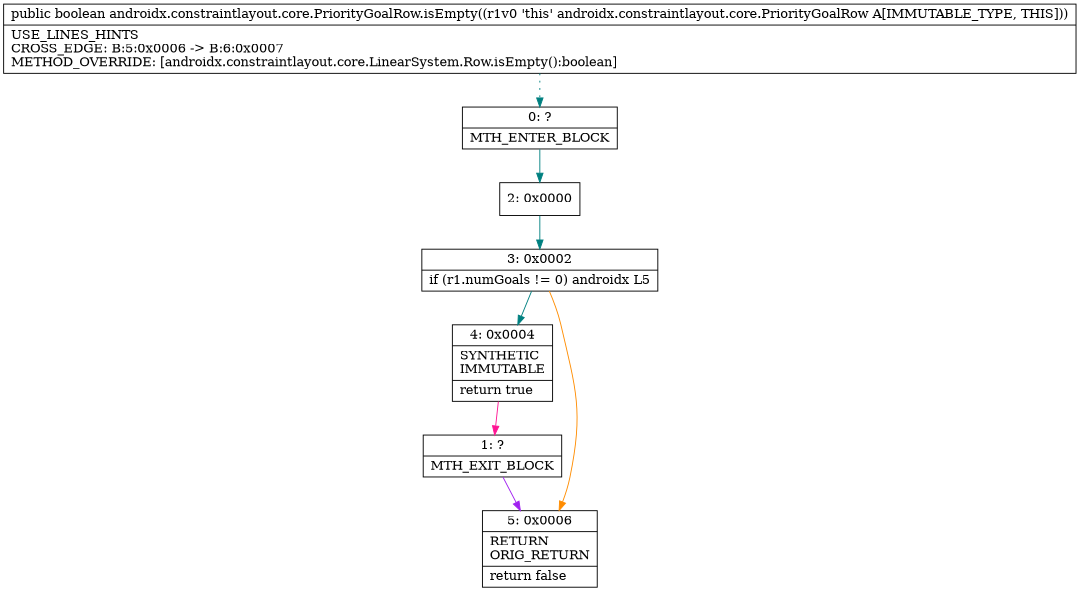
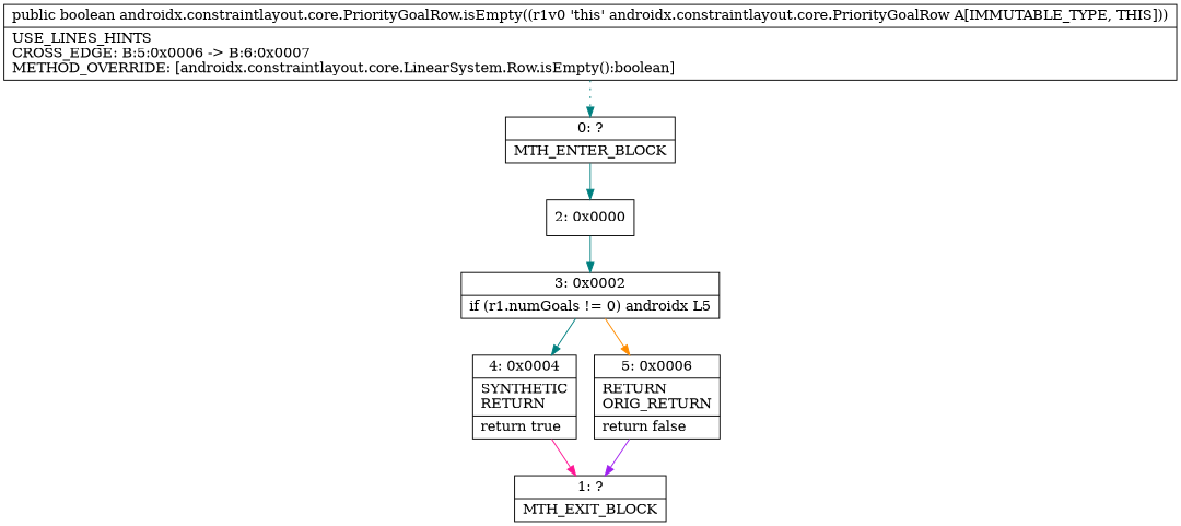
  digraph {
    node [shape=record]
    edge [color=teal style=solid]
    n1 [label="{0\:\ ?|MTH_ENTER_BLOCK\l}"]
    n2 [label="{2\:\ 0x0000}"]
    n3 [label="{3\:\ 0x0002|if (r1.numGoals != 0) androidx L5\l}"]
-   n4 [label="{4\:\ 0x0004|SYNTHETIC\lIMMUTABLE\l|return true\l}"]
+   n4 [label="{4\:\ 0x0004|SYNTHETIC\lRETURN\l|return true\l}"]
    n5 [label="{5\:\ 0x0006|RETURN\lORIG_RETURN\l|return false\l}"]
    n6 [label="{1\:\ ?|MTH_EXIT_BLOCK\l}"]
    n7 [label="{public boolean androidx.constraintlayout.core.PriorityGoalRow.isEmpty((r1v0 'this' androidx.constraintlayout.core.PriorityGoalRow A[IMMUTABLE_TYPE, THIS]))  | USE_LINES_HINTS\lCROSS_EDGE: B:5:0x0006 \-\> B:6:0x0007\lMETHOD_OVERRIDE: [androidx.constraintlayout.core.LinearSystem.Row.isEmpty():boolean]\l}"]
    n1 -> n2
    n2 -> n3
    n3 -> n4
    n3 -> n5 [color=darkorange]
    n4 -> n6 [color=deeppink]
-   n6 -> n5 [color=purple]
+   n5 -> n6 [color=purple]
    n7 -> n1 [style=dotted]
  }
